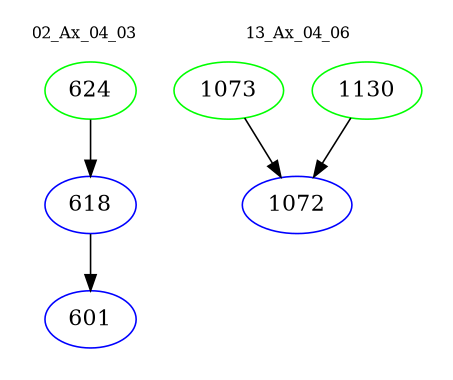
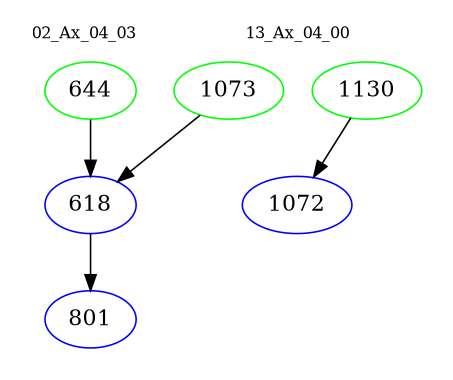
  digraph {
    node [color=green]
    edge [color=black]
-   n1 [label=624]
+   n1 [label=644]
    n2 [color=blue label=618]
-   n3 [color=blue label=601]
+   n3 [color=blue label=801]
    n4 [label=1073]
    n5 [color=blue label=1072]
    n6 [label=1130]
    subgraph cluster_1 {
      color=white
      fontsize=10
      label="02_Ax_04_03"
      n1
      n2
      n3
    }
    subgraph cluster_2 {
      color=white
      fontsize=10
-     label="13_Ax_04_06"
+     label="13_Ax_04_00"
      n4
      n5
      n6
    }
    n1 -> n2
    n2 -> n3
-   n4 -> n5
+   n4 -> n2
    n6 -> n5
  }
